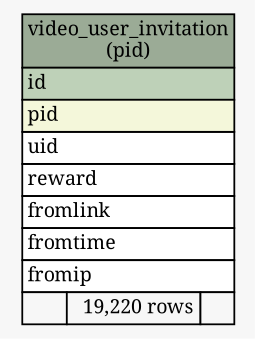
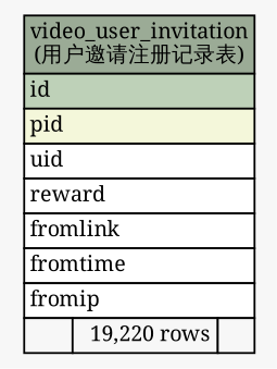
  digraph {
    bgcolor="#f7f7f7"
    fontname="Noto Serif"
    fontsize=11
    nodesep=0.18
    rankdir=RL
    ranksep=0.46
-   n1 [fontname="Noto Serif" fontsize=11 label=<     <TABLE BORDER="0" CELLBORDER="1" CELLSPACING="0" BGCOLOR="#ffffff">       <TR><TD COLSPAN="3" BGCOLOR="#9bab96" ALIGN="CENTER">video_user_invitation<br/>(pid)</TD></TR>       <TR><TD PORT="id" COLSPAN="3" BGCOLOR="#bed1b8" ALIGN="LEFT">id</TD></TR>       <TR><TD PORT="pid" COLSPAN="3" BGCOLOR="#f4f7da" ALIGN="LEFT">pid</TD></TR>       <TR><TD PORT="uid" COLSPAN="3" ALIGN="LEFT">uid</TD></TR>       <TR><TD PORT="reward" COLSPAN="3" ALIGN="LEFT">reward</TD></TR>       <TR><TD PORT="fromlink" COLSPAN="3" ALIGN="LEFT">fromlink</TD></TR>       <TR><TD PORT="fromtime" COLSPAN="3" ALIGN="LEFT">fromtime</TD></TR>       <TR><TD PORT="fromip" COLSPAN="3" ALIGN="LEFT">fromip</TD></TR>       <TR><TD ALIGN="LEFT" BGCOLOR="#f7f7f7">  </TD><TD ALIGN="RIGHT" BGCOLOR="#f7f7f7">19,220 rows</TD><TD ALIGN="RIGHT" BGCOLOR="#f7f7f7">  </TD></TR>     </TABLE>> shape=plaintext]
+   n1 [fontname="Noto Serif" fontsize=11 label=<     <TABLE BORDER="0" CELLBORDER="1" CELLSPACING="0" BGCOLOR="#ffffff">       <TR><TD COLSPAN="3" BGCOLOR="#9bab96" ALIGN="CENTER">video_user_invitation<br/>(用户邀请注册记录表)</TD></TR>       <TR><TD PORT="id" COLSPAN="3" BGCOLOR="#bed1b8" ALIGN="LEFT">id</TD></TR>       <TR><TD PORT="pid" COLSPAN="3" BGCOLOR="#f4f7da" ALIGN="LEFT">pid</TD></TR>       <TR><TD PORT="uid" COLSPAN="3" ALIGN="LEFT">uid</TD></TR>       <TR><TD PORT="reward" COLSPAN="3" ALIGN="LEFT">reward</TD></TR>       <TR><TD PORT="fromlink" COLSPAN="3" ALIGN="LEFT">fromlink</TD></TR>       <TR><TD PORT="fromtime" COLSPAN="3" ALIGN="LEFT">fromtime</TD></TR>       <TR><TD PORT="fromip" COLSPAN="3" ALIGN="LEFT">fromip</TD></TR>       <TR><TD ALIGN="LEFT" BGCOLOR="#f7f7f7">  </TD><TD ALIGN="RIGHT" BGCOLOR="#f7f7f7">19,220 rows</TD><TD ALIGN="RIGHT" BGCOLOR="#f7f7f7">  </TD></TR>     </TABLE>> shape=plaintext]
  }
